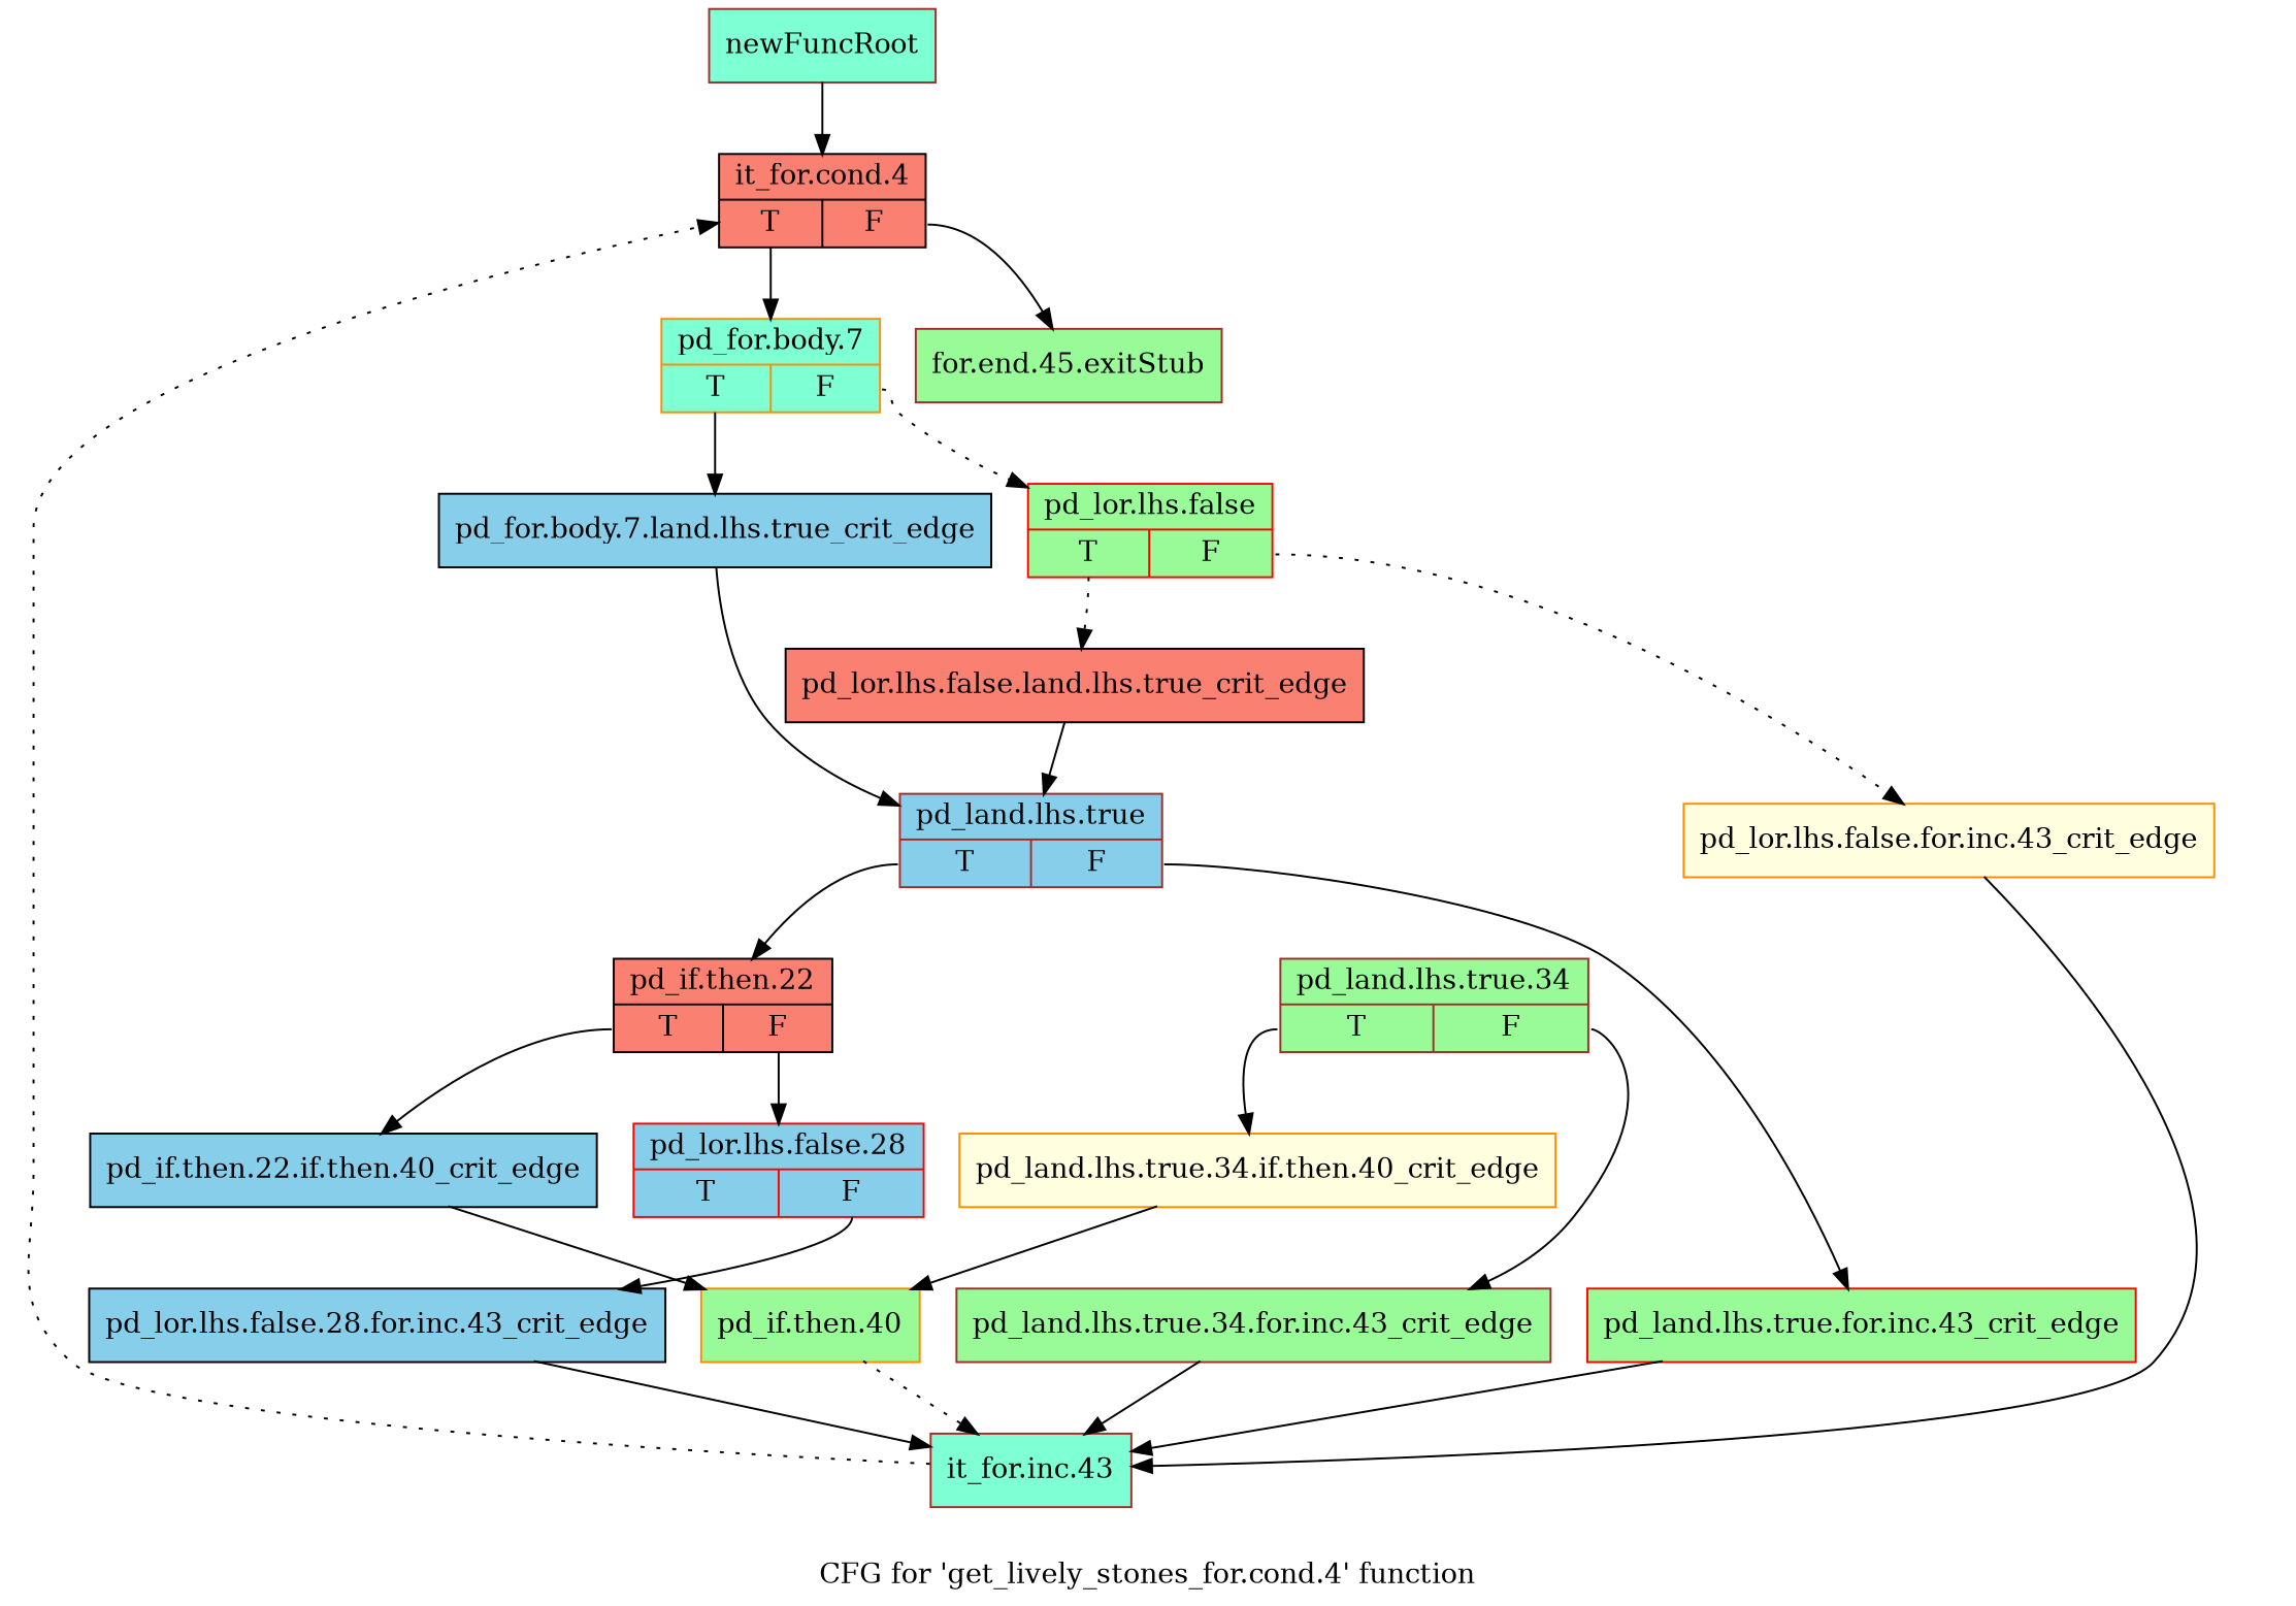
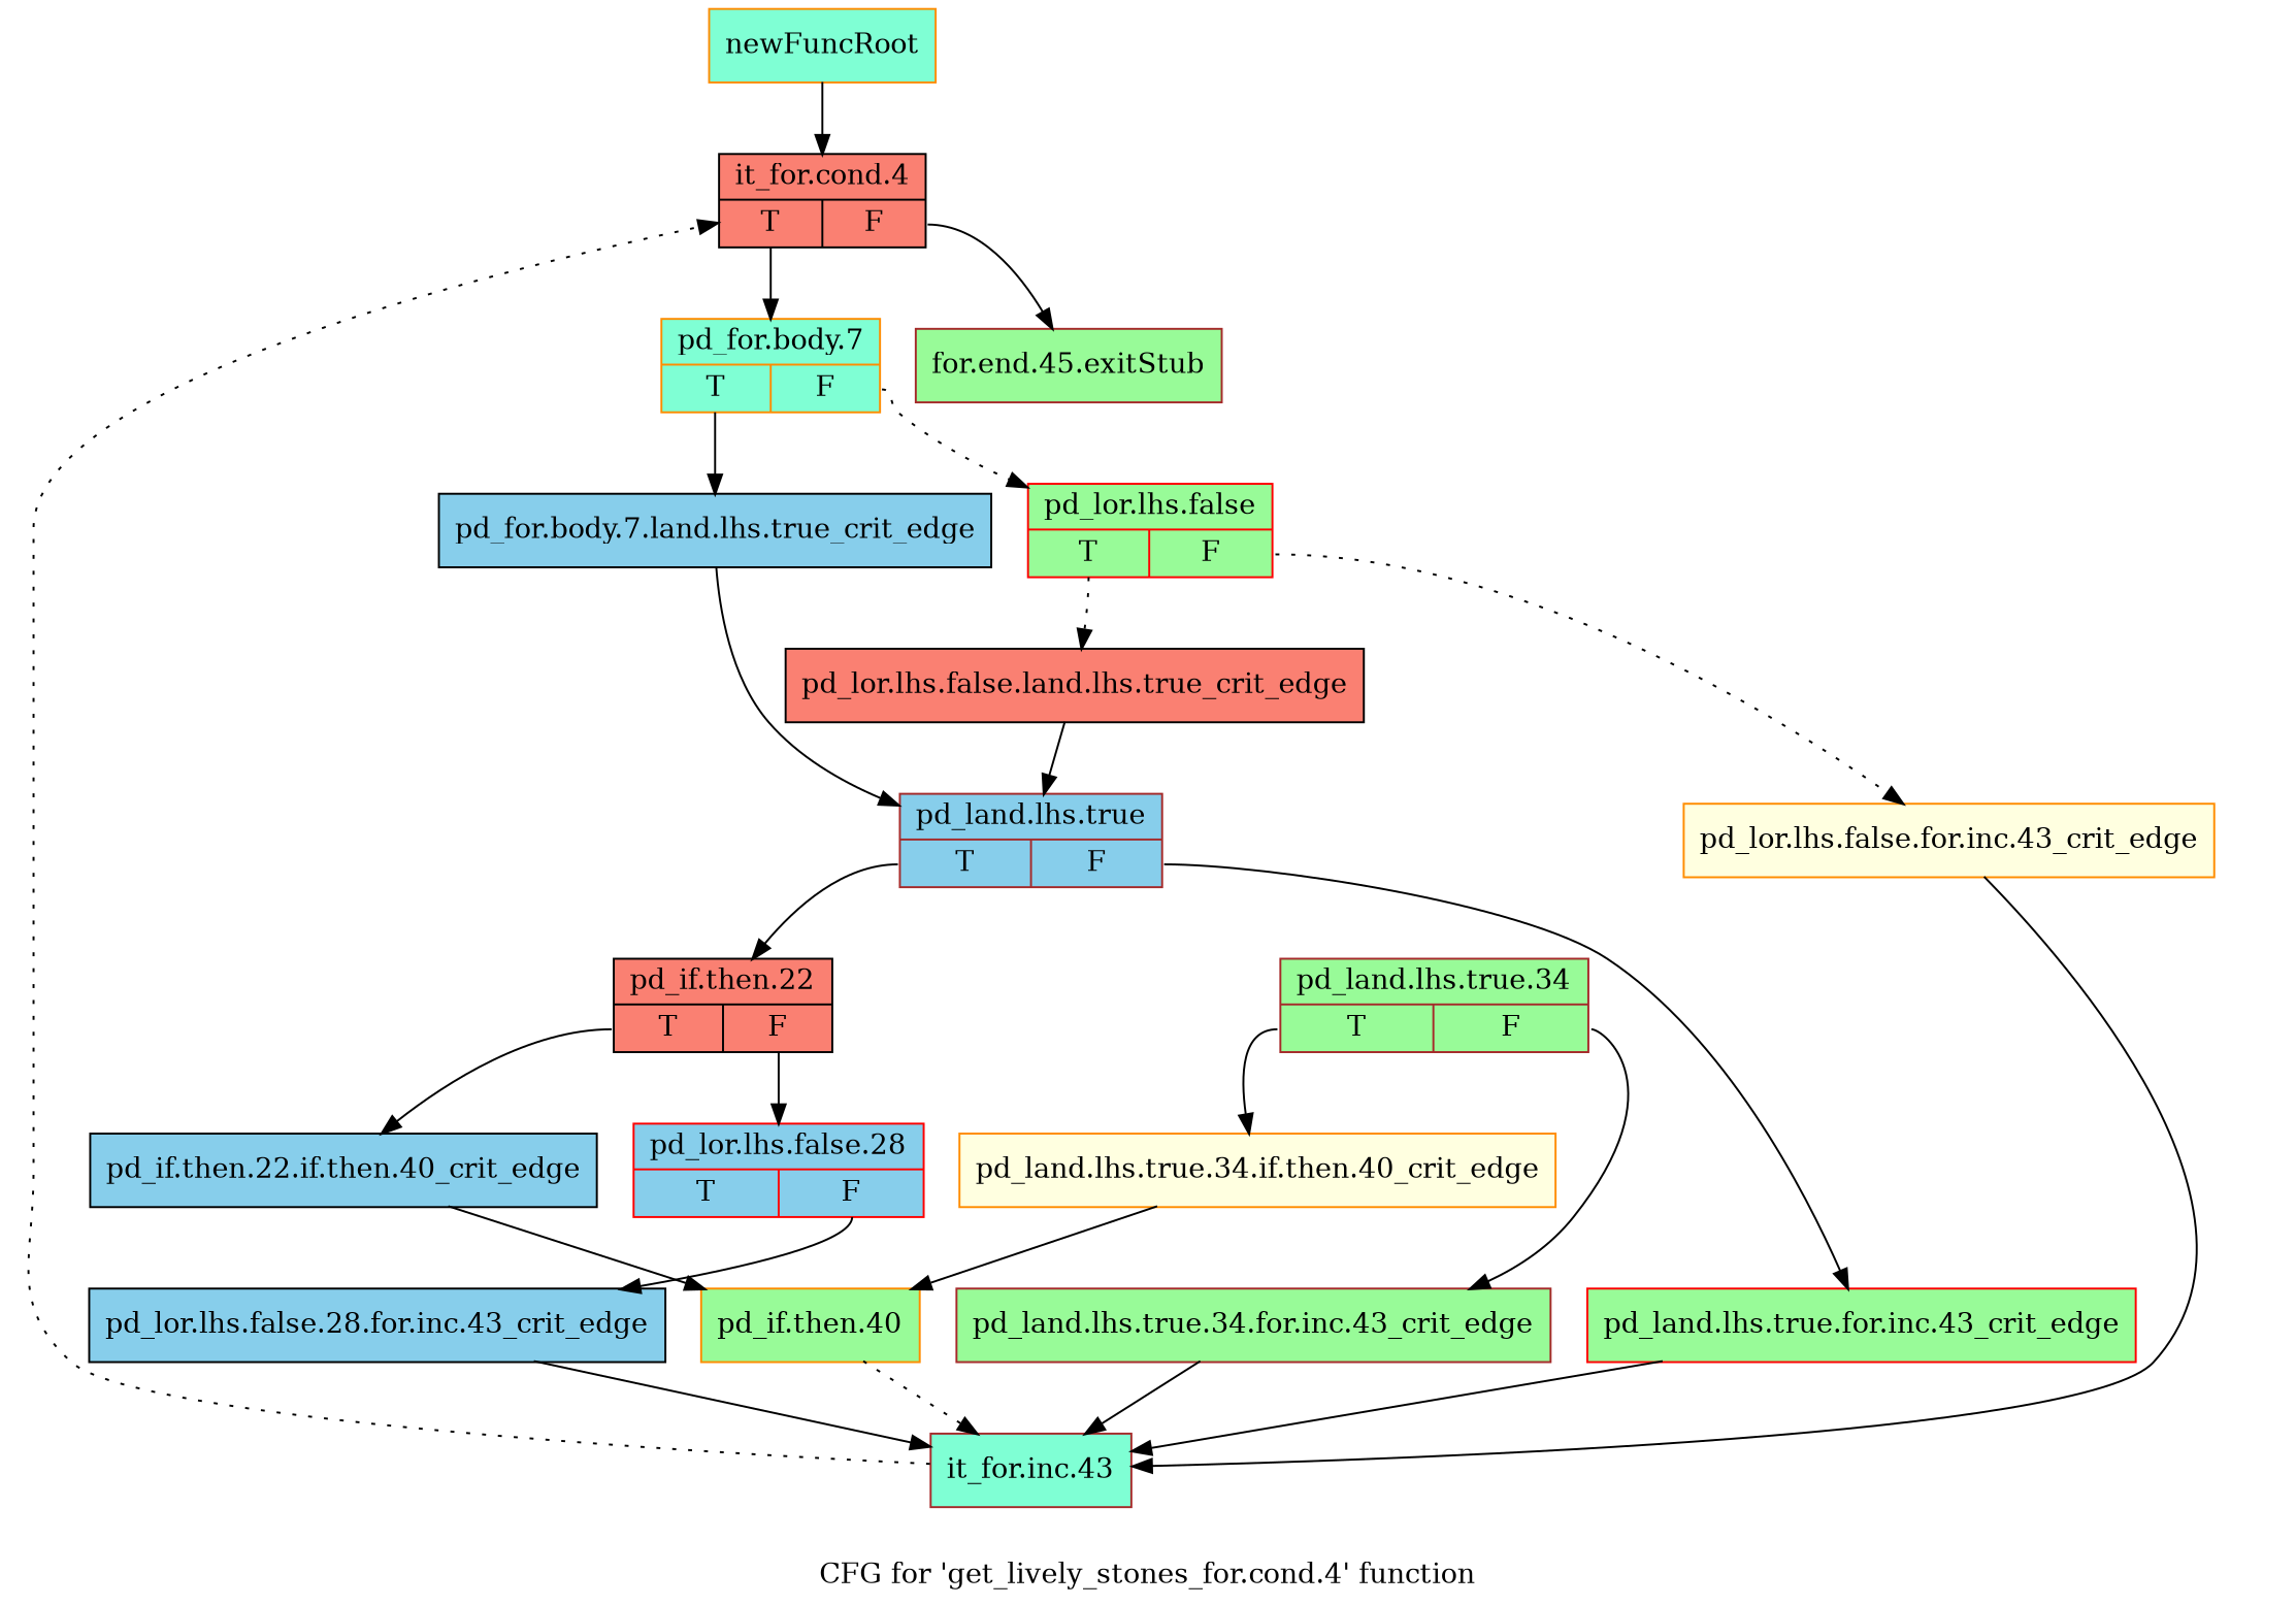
  digraph {
    label="CFG for 'get_lively_stones_for.cond.4' function"
    node [color=brown fillcolor=palegreen shape=record style=filled]
    edge [style=solid]
-   n1 [fillcolor=aquamarine label="{newFuncRoot}"]
+   n1 [color=darkorange fillcolor=aquamarine label="{newFuncRoot}"]
    n2 [color=black fillcolor=salmon label="{it_for.cond.4|{<s0>T|<s1>F}}"]
    n3 [label="{for.end.45.exitStub}"]
    n4 [color=darkorange fillcolor=aquamarine label="{pd_for.body.7|{<s0>T|<s1>F}}"]
    n5 [color=black fillcolor=skyblue label="{pd_for.body.7.land.lhs.true_crit_edge}"]
    n6 [color=red label="{pd_lor.lhs.false|{<s0>T|<s1>F}}"]
    n7 [fillcolor=skyblue label="{pd_land.lhs.true|{<s0>T|<s1>F}}"]
    n8 [color=black fillcolor=salmon label="{pd_lor.lhs.false.land.lhs.true_crit_edge}"]
    n9 [color=darkorange fillcolor=lightyellow label="{pd_lor.lhs.false.for.inc.43_crit_edge}"]
    n10 [color=black fillcolor=salmon label="{pd_if.then.22|{<s0>T|<s1>F}}"]
    n11 [color=red label="{pd_land.lhs.true.for.inc.43_crit_edge}"]
    n12 [fillcolor=aquamarine label="{it_for.inc.43}"]
    n13 [color=black fillcolor=skyblue label="{pd_if.then.22.if.then.40_crit_edge}"]
    n14 [color=red fillcolor=skyblue label="{pd_lor.lhs.false.28|{<s0>T|<s1>F}}"]
    n15 [color=darkorange label="{pd_if.then.40}"]
    n16 [color=black fillcolor=skyblue label="{pd_lor.lhs.false.28.for.inc.43_crit_edge}"]
    n17 [label="{pd_land.lhs.true.34|{<s0>T|<s1>F}}"]
    n18 [color=darkorange fillcolor=lightyellow label="{pd_land.lhs.true.34.if.then.40_crit_edge}"]
    n19 [label="{pd_land.lhs.true.34.for.inc.43_crit_edge}"]
    n1 -> n2
    n2 -> n3 [tailport=s1]
    n2 -> n4 [tailport=s0]
    n4 -> n5 [tailport=s0]
    n4 -> n6 [style=dotted tailport=s1]
    n5 -> n7
    n6 -> n8 [style=dotted tailport=s0]
    n6 -> n9 [style=dotted tailport=s1]
    n7 -> n10 [tailport=s0]
    n7 -> n11 [tailport=s1]
    n8 -> n7
    n9 -> n12
    n10 -> n13 [tailport=s0]
    n10 -> n14 [tailport=s1]
    n11 -> n12
    n12 -> n2 [style=dotted]
    n13 -> n15
    n14 -> n16 [tailport=s1]
    n15 -> n12 [style=dotted]
    n16 -> n12
    n17 -> n18 [tailport=s0]
    n17 -> n19 [tailport=s1]
    n18 -> n15
    n19 -> n12
  }
